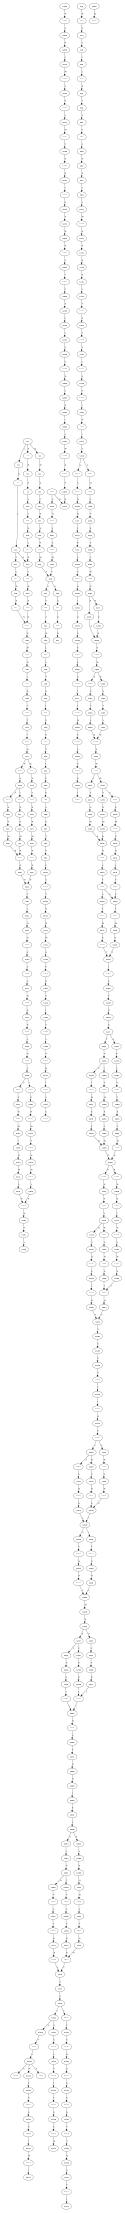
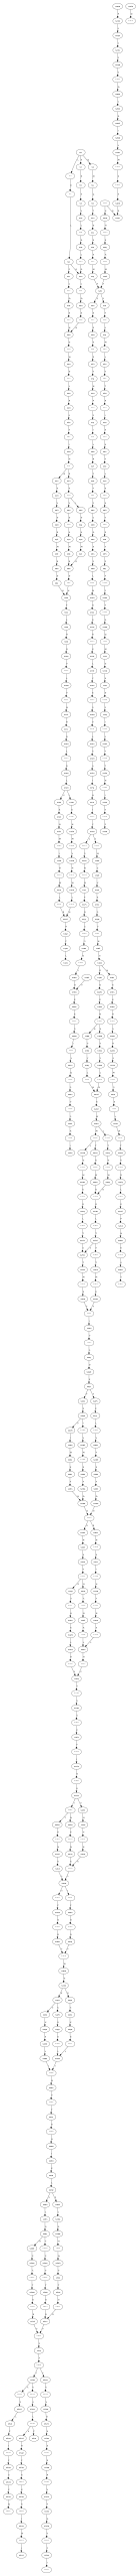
  strict digraph {
    fontname="Fira Sans"
    node [fontname="Fira Sans"]
    edge [fontname="Fira Sans"]
    S0
    S1
    S2
    S3
    S4
    S5
    S6
    S7
    S8
    S9
    S10
    S11
    S12
    S13
    S14
    S15
    S16
    S17
    S18
    S19
    S20
    S21
    S22
    S23
    S24
    S25
    S26
    S27
    S28
    S29
    S30
    S31
    S32
    S33
    S34
    S35
    S36
    S37
    S38
    S39
    S40
    S41
    S42
    S43
+   S44
    S45
    S46
    S47
    S48
    S49
    S50
    S51
    S52
    S53
    S54
    S55
    S56
    S57
    S58
    S59
    S60
    S61
    S62
    S63
    S64
    S65
    S66
    S67
    S68
    S69
    S70
    S71
    S72
    S73
    S74
    S75
    S76
    S77
    S78
    S79
    S80
    S81
    S82
    S83
    S84
    S85
    S86
    S87
    S88
    S89
    S90
    S91
    S92
    S93
    S94
    S95
    S96
    S97
    S98
    S99
    S100
    S101
    S102
    S103
    S104
    S105
    S106
    S107
    S108
    S109
    S110
    S111
    S112
    S113
    S114
    S115
    S116
    S117
    S118
    S119
    S120
    S121
    S122
    S123
    S124
    S125
    S126
    S127
    S128
    S129
    S130
    S131
    S132
    S133
    S134
    S135
    S136
    S137
    S138
    S139
    S140
    S141
    S142
    S143
    S144
    S145
    S146
    S147
    S148
    S149
    S150
    S151
    S152
    S153
    S154
    S155
    S156
    S157
    S158
    S159
    S160
    S161
    S162
    S163
    S164
    S165
    S166
    S167
    S168
    S169
    S170
    S171
    S172
    S173
    S174
    S175
    S177
    S178
    n179 [label=S879]
    S176
    S180
    S181
    S182
    S183
    S184
    S185
    S186
    S187
    S188
    S189
    S190
    S191
    S192
    S193
    S194
    S195
    S196
    S197
    S198
    S199
    S200
    S201
    S202
    S203
    S204
    S205
    S206
    S207
    S208
    S209
    S210
    S211
    S212
    S213
    S214
    S215
    S216
    S217
    S218
    S219
    S220
    S221
    S222
    S223
    S224
    S225
    S226
    S227
    S228
    S229
    S230
    S231
    S232
    S233
    S234
    S235
    S236
    S237
    S238
    S239
    S240
    S241
    S242
    S243
    S244
    S245
    S247
    S248
    S249
    S246
    S250
    S251
    S252
    S253
    S254
    S255
    S256
    S257
    S258
    S259
    S260
    S261
    S262
    S263
    S264
    S265
    S266
    S267
    S268
    S269
    S270
    S271
    S272
    S273
    S274
    S275
    S276
    S277
    S278
    S279
    S280
    S281
    S282
    S283
    S284
    S285
    S286
    S287
    S288
    S289
    S290
    S291
    S292
    S293
    S294
    S295
    S296
    S297
    S298
    S299
    S300
    S301
    S302
    S303
    S304
    S305
    S306
    S307
    S308
    S309
    S310
    S311
    S312
    S313
    S314
    S316
    S317
    S318
    S315
    S319
    S320
    S321
    S322
    S323
    S324
    S325
    S326
    S327
    S328
    S329
    S330
    S331
    S332
    S333
    S334
    S335
    S336
    S337
    S338
    S339
    S340
    S341
    S342
    S343
    S344
    S345
    S346
    S347
    S348
    S349
    S350
    S351
    S352
    S353
    S354
    S355
    S356
    S357
    S358
    S359
    S360
    S361
    S362
    S363
    S364
    S365
    S366
    S367
    S368
    S369
    S370
    S371
    S372
    S373
    S374
    S375
    S376
    S377
    S378
    S379
    S380
    S381
    S382
    S383
    S384
    S385
    S386
    S387
    S388
    S389
    S390
    S391
    S392
    S393
    S394
    S395
    S396
    S397
    S398
    S399
    S400
    S401
    S402
    S403
    S404
    S405
    S406
    S407
    S408
    S409
    S410
    S411
    S412
    S413
    S414
    S415
    S416
    S417
    S418
    S419
    S420
    S421
    S422
    S423
    S424
    S425
    S426
    S427
    S428
    S429
    S430
    S431
    S434
    S432
    S433
    S435
    S436
    S437
    S438
    S439
    S440
    S441
    S442
    S443
    S444
    S445
    S446
    S447
    S448
    S449
    S450
    S451
    S452
    S453
    S454
    S455
    S0 -> S1 [label=K]
    S0 -> S2 [label=L]
    S0 -> S3 [label=Q]
    S1 -> S4 [label=R]
    S2 -> S5 [label=D]
    S3 -> S6 [label=M]
    S4 -> S7 [label=P]
    S5 -> S8 [label=L]
    S6 -> S9 [label=G]
    S7 -> S10 [label=V]
    S8 -> S11 [label=C]
    S8 -> S12 [label=G]
    S9 -> S13 [label=T]
    S10 -> S14 [label=L]
    S11 -> S15 [label=L]
    S12 -> S16 [label=L]
    S13 -> S17 [label=D]
    S14 -> S18 [label=D]
    S15 -> S19 [label=Q]
    S16 -> S20 [label=Q]
    S17 -> S21 [label=E]
    S18 -> S22 [label=L]
    S19 -> S23 [label=E]
    S20 -> S24 [label=E]
    S21 -> S25 [label=K]
    S22 -> S12 [label=G]
    S23 -> S26 [label=N]
    S24 -> S26 [label=N]
    S25 -> S27 [label=M]
    S26 -> S28 [label=G]
    S27 -> S29 [label=A]
    S28 -> S30 [label=W]
    S29 -> S31 [label=A]
    S29 -> S32 [label=S]
    S30 -> S33 [label=D]
    S31 -> S34 [label=T]
    S32 -> S35 [label=E]
    S33 -> S36 [label=L]
    S34 -> S37 [label=A]
    S35 -> S38 [label=E]
    S36 -> S39 [label=R]
    S37 -> S40 [label=M]
    S38 -> S41 [label=K]
    S39 -> S42 [label=A]
    S40 -> S43 [label=L]
+   S41 -> S44 [label=E]
    S42 -> S45 [label=T]
    S43 -> S46 [label=V]
+   S44 -> S47 [label=V]
    S45 -> S48 [label=I]
    S46 -> S49 [label=T]
    S47 -> S50 [label=N]
    S48 -> S51 [label=H]
    S49 -> S52 [label=R]
    S50 -> S53 [label=P]
    S51 -> S54 [label=R]
    S51 -> S55 [label=Q]
    S52 -> S56 [label=I]
    S53 -> S57 [label=S]
    S54 -> S58 [label=K]
    S55 -> S59 [label=K]
    S56 -> S60 [label=K]
    S57 -> S61 [label=I]
    S58 -> S62 [label=I]
    S58 -> S63 [label=V]
    S59 -> S64 [label=V]
    S60 -> S65 [label=K]
    S61 -> S66 [label=L]
    S62 -> S67 [label=D]
    S63 -> S68 [label=D]
    S64 -> S69 [label=D]
    S65 -> S70 [label=T]
    S66 -> S71 [label=R]
    S67 -> S72 [label=K]
    S68 -> S73 [label=K]
    S69 -> S74 [label=R]
    S70 -> S75 [label=L]
    S71 -> S76 [label=F]
    S72 -> S77 [label=M]
    S73 -> S78 [label=M]
    S74 -> S79 [label=M]
    S75 -> S80 [label=E]
    S76 -> S81 [label=A]
    S77 -> S82 [label=R]
    S78 -> S82 [label=R]
    S79 -> S83 [label=R]
    S80 -> S84 [label=K]
    S81 -> S85 [label=S]
    S82 -> S86 [label=D]
    S83 -> S87 [label=D]
    S84 -> S88 [label=V]
    S85 -> S89 [label=C]
    S86 -> S90 [label=H]
    S87 -> S90 [label=H]
    S88 -> S91 [label=E]
    S89 -> S92 [label=G]
    S90 -> S93 [label=T]
    S91 -> S94 [label=T]
    S92 -> S95 [label=K]
    S93 -> S96 [label=L]
    S94 -> S97 [label=P]
    S95 -> S98 [label=S]
    S96 -> S99 [label=H]
    S97 -> S100 [label=F]
    S98 -> S101 [label=L]
    S99 -> S102 [label=G]
    S100 -> S103 [label=S]
    S101 -> S104 [label=M]
    S102 -> S105 [label=V]
    S103 -> S106 [label=T]
    S104 -> S107 [label=G]
    S105 -> S108 [label=L]
    S106 -> S109 [label=G]
    S107 -> S110 [label=K]
    S108 -> S111 [label=V]
    S109 -> S112 [label=Q]
    S110 -> S113 [label=R]
    S111 -> S114 [label=Q]
    S112 -> S115 [label=M]
    S113 -> S116 [label=K]
    S114 -> S117 [label=R]
    S115 -> S118 [label=G]
    S116 -> S119 [label=L]
    S117 -> S120 [label=R]
    S118 -> S121 [label=K]
    S119 -> S122 [label=Y]
    S120 -> S123 [label=L]
    S121 -> S124 [label=D]
    S122 -> S125 [label=E]
    S123 -> S126 [label=D]
    S124 -> S127 [label=S]
    S125 -> S128 [label=S]
    S126 -> S129 [label=L]
    S127 -> S130 [label=I]
    S128 -> S131 [label=V]
    S129 -> S132 [label=I]
    S129 -> S133 [label=V]
    S130 -> S134 [label=A]
    S131 -> S135 [label=L]
    S132 -> S136 [label=E]
    S133 -> S137 [label=E]
    S134 -> S138 [label=Y]
    S135 -> S139 [label=A]
    S136 -> S140 [label=N]
    S137 -> S141 [label=N]
    S138 -> S142 [label=T]
    S139 -> S143 [label=A]
    S140 -> S144 [label=M]
    S141 -> S145 [label=M]
    S142 -> S146 [label=N]
    S143 -> S147 [label=I]
    S144 -> S148 [label=V]
    S145 -> S149 [label=I]
    S146 -> S150 [label=I]
    S147 -> S151 [label=H]
    S148 -> S152 [label=H]
    S149 -> S153 [label=H]
    S150 -> S154 [label=V]
    S151 -> S155 [label=I]
    S152 -> S156 [label=W]
    S153 -> S157 [label=W]
    S154 -> S158 [label=S]
    S155 -> S159 [label=Y]
    S156 -> S160 [label=L]
    S157 -> S161 [label=L]
    S159 -> S162 [label=L]
    S159 -> S163 [label=C]
    S160 -> S164 [label=R]
    S161 -> S164 [label=R]
    S162 -> S165 [label=S]
    S163 -> S166 [label=M]
    S164 -> S167 [label=H]
    S165 -> S168 [label=N]
    S166 -> S169 [label=S]
    S167 -> S170 [label=F]
    S168 -> S171 [label=Q]
    S169 -> S172 [label=V]
    S170 -> S173 [label=L]
    S171 -> S174 [label=F]
    S172 -> S175 [label=E]
    S174 -> S177 [label=R]
    S175 -> S178 [label=S]
    S177 -> S180 [label=S]
    S178 -> S181 [label=Y]
    n179 -> S182 [label=E]
    S176 -> n179 [label=G]
    S180 -> S183 [label=S]
    S181 -> S184 [label=N]
    S182 -> S185 [label=N]
    S183 -> S186 [label=G]
    S184 -> S187 [label=G]
    S185 -> S188 [label=K]
    S185 -> S189 [label=R]
    S186 -> S190 [label=I]
    S187 -> S176 [label=D]
    S187 -> S191 [label=N]
    S188 -> S192 [label=V]
    S189 -> S193 [label=V]
-   S190 -> S194 [label=G]
+   S190 -> S198 [label=G]
    S191 -> S195 [label=K]
    S192 -> S196 [label=Y]
    S193 -> S197 [label=Y]
    S194 -> S198 [label=V]
-   S195 -> n179 [label=K]
+   S195 -> S199 [label=K]
    S196 -> S200 [label=L]
    S197 -> S201 [label=L]
    S198 -> S202 [label=E]
    S199 -> S203 [label=H]
    S200 -> S204 [label=Q]
    S201 -> S204 [label=Q]
    S202 -> S205 [label=E]
    S203 -> S206 [label=V]
    S204 -> S207 [label=K]
    S205 -> S208 [label=S]
    S206 -> S209 [label=R]
    S207 -> S210 [label=W]
    S208 -> S211 [label=I]
    S209 -> S212 [label=A]
    S210 -> S213 [label=L]
    S210 -> S214 [label=M]
    S211 -> S215 [label=L]
    S212 -> S216 [label=M]
    S213 -> S217 [label=T]
    S214 -> S218 [label=A]
    S214 -> S219 [label=T]
    S215 -> S220 [label=Q]
    S216 -> S221 [label=S]
    S217 -> S222 [label=G]
    S218 -> S223 [label=G]
    S219 -> S224 [label=G]
    S220 -> S225 [label=S]
    S221 -> S226 [label=E]
    S222 -> S227 [label=W]
    S223 -> S228 [label=W]
    S224 -> S229 [label=W]
    S225 -> S230 [label=V]
    S226 -> S231 [label=L]
    S227 -> S232 [label=D]
    S228 -> S233 [label=E]
    S229 -> S232 [label=D]
    S230 -> S234 [label=S]
    S231 -> S235 [label=W]
    S232 -> S236 [label=R]
    S233 -> S237 [label=R]
    S234 -> S238 [label=K]
    S235 -> S239 [label=T]
    S236 -> S240 [label=L]
    S237 -> S241 [label=L]
    S238 -> S242 [label=I]
    S239 -> S243 [label=K]
    S240 -> S244 [label=T]
    S241 -> S245 [label=T]
    S243 -> S247 [label=R]
    S244 -> S248 [label=A]
    S244 -> S249 [label=S]
    S245 -> S249 [label=S]
    S247 -> S251 [label=L]
    S248 -> S252 [label=T]
    S249 -> S253 [label=T]
    S246 -> S250 [label=Q]
    S251 -> S254 [label=E]
    S252 -> S255 [label=M]
    S253 -> S256 [label=M]
    S254 -> S257 [label=P]
    S255 -> S258 [label=E]
    S256 -> S259 [label=E]
    S257 -> S260 [label=N]
    S258 -> S261 [label=T]
    S259 -> S261 [label=T]
    S260 -> S262 [label=E]
    S261 -> S263 [label=I]
    S262 -> S264 [label=A]
    S263 -> S265 [label=V]
    S264 -> S266 [label=Y]
    S265 -> S267 [label=S]
-   S266 -> S268 [label=S]
    S267 -> S269 [label=D]
    S268 -> S270 [label=K]
    S269 -> S271 [label=E]
    S270 -> S272 [label=A]
    S271 -> S273 [label=T]
    S271 -> S274 [label=V]
    S272 -> S275 [label=L]
    S273 -> S276 [label=P]
    S274 -> S277 [label=P]
    S275 -> S278 [label=S]
    S276 -> S279 [label=V]
    S276 -> S280 [label=I]
    S277 -> S281 [label=L]
    S278 -> S282 [label=C]
    S279 -> S283 [label=I]
    S280 -> S284 [label=V]
    S281 -> S285 [label=V]
    S282 -> S286 [label=Q]
    S283 -> S287 [label=M]
    S284 -> S288 [label=M]
    S285 -> S289 [label=T]
    S286 -> S290 [label=L]
    S287 -> S291 [label=E]
    S288 -> S292 [label=E]
    S289 -> S293 [label=E]
    S290 -> S294 [label=D]
    S291 -> S295 [label=F]
    S292 -> S296 [label=F]
    S293 -> S297 [label=F]
    S294 -> S298 [label=I]
    S295 -> S299 [label=Q]
    S296 -> S299 [label=Q]
    S297 -> S300 [label=Q]
    S298 -> S301 [label=L]
    S299 -> S302 [label=G]
    S300 -> S302 [label=G]
    S301 -> S303 [label=M]
    S302 -> S304 [label=K]
    S302 -> S305 [label=R]
    S303 -> S306 [label=E]
    S304 -> S307 [label=N]
    S305 -> S308 [label=N]
    S306 -> S309 [label=P]
    S307 -> S310 [label=K]
    S308 -> S311 [label=K]
    S309 -> S312 [label=D]
    S310 -> S313 [label=V]
    S311 -> S314 [label=I]
    S313 -> S316 [label=N]
    S313 -> S317 [label=G]
    S314 -> S318 [label=H]
    S316 -> S320 [label=A]
    S317 -> S321 [label=A]
    S318 -> S322 [label=A]
    S315 -> S312 [label=D]
    S315 -> S319 [label=K]
    S319 -> S323 [label=H]
    S320 -> S324 [label=N]
    S321 -> S325 [label=H]
    S322 -> S326 [label=N]
    S323 -> S327 [label=E]
    S324 -> S328 [label=K]
    S325 -> S329 [label=K]
    S326 -> S330 [label=K]
    S327 -> S331 [label=K]
    S328 -> S332 [label=L]
    S329 -> S333 [label=L]
    S330 -> S332 [label=L]
    S331 -> S334 [label=M]
    S332 -> S335 [label=H]
    S333 -> S336 [label=H]
    S334 -> S29 [label=A]
    S335 -> S337 [label=V]
    S336 -> S337 [label=V]
    S337 -> S338 [label=Y]
    S338 -> S339 [label=S]
    S339 -> S340 [label=S]
    S340 -> S341 [label=P]
    S341 -> S342 [label=F]
    S342 -> S343 [label=I]
    S343 -> S344 [label=G]
    S344 -> S345 [label=K]
    S345 -> S346 [label=I]
    S345 -> S347 [label=V]
    S346 -> S348 [label=T]
    S346 -> S349 [label=N]
    S347 -> S350 [label=N]
    S348 -> S351 [label=P]
    S349 -> S352 [label=P]
    S350 -> S353 [label=P]
    S351 -> S354 [label=N]
    S352 -> S355 [label=N]
    S353 -> S356 [label=N]
    S354 -> S357 [label=K]
    S355 -> S358 [label=K]
    S356 -> S358 [label=K]
    S357 -> S359 [label=L]
    S358 -> S359 [label=L]
    S359 -> S360 [label=A]
    S359 -> S361 [label=I]
    S360 -> S362 [label=F]
    S361 -> S363 [label=F]
    S362 -> S364 [label=G]
    S363 -> S365 [label=G]
    S364 -> S366 [label=R]
    S365 -> S367 [label=R]
    S366 -> S368 [label=Y]
    S367 -> S368 [label=Y]
    S368 -> S369 [label=W]
    S369 -> S370 [label=G]
    S370 -> S371 [label=E]
    S370 -> S372 [label=D]
    S371 -> S373 [label=S]
    S371 -> S374 [label=C]
    S372 -> S375 [label=C]
    S373 -> S376 [label=K]
    S374 -> S377 [label=K]
    S375 -> S378 [label=K]
    S376 -> S379 [label=E]
    S377 -> S380 [label=E]
    S378 -> S381 [label=E]
    S379 -> S382 [label=L]
    S380 -> S383 [label=L]
    S381 -> S383 [label=L]
    S382 -> S384 [label=I]
    S383 -> S384 [label=I]
    S384 -> S385 [label=Q]
    S385 -> S386 [label=V]
    S386 -> S387 [label=T]
    S387 -> S388 [label=D]
    S388 -> S389 [label=G]
    S389 -> S390 [label=I]
    S390 -> S391 [label=E]
    S391 -> S392 [label=L]
    S392 -> S393 [label=S]
    S392 -> S394 [label=P]
    S393 -> S395 [label=L]
    S394 -> S396 [label=L]
    S395 -> S397 [label=G]
    S396 -> S398 [label=G]
    S397 -> S399 [label=H]
    S397 -> S400 [label=Y]
    S398 -> S401 [label=H]
    S399 -> S402 [label=P]
    S400 -> S403 [label=P]
    S401 -> S404 [label=Q]
    S402 -> S405 [label=A]
    S403 -> S406 [label=V]
    S404 -> S407 [label=V]
    S405 -> S408 [label=T]
    S406 -> S409 [label=T]
    S407 -> S410 [label=T]
    S408 -> S411 [label=G]
    S409 -> S412 [label=G]
    S410 -> S413 [label=G]
    S411 -> S414 [label=R]
    S412 -> S415 [label=R]
    S413 -> S415 [label=R]
    S414 -> S416 [label=F]
    S415 -> S416 [label=F]
    S416 -> S417 [label=S]
    S417 -> S418 [label=A]
    S418 -> S419 [label=I]
    S418 -> S420 [label=L]
    S419 -> S421 [label=A]
    S419 -> S422 [label=V]
    S420 -> S423 [label=V]
    S421 -> S424 [label=S]
    S422 -> S425 [label=A]
    S423 -> S426 [label=V]
    S424 -> S427 [label=L]
    S425 -> S428 [label=L]
    S426 -> S429 [label=G]
    S427 -> S430 [label=F]
    S428 -> S431 [label=F]
    S428 -> S434 [label=K]
    S429 -> S432 [label=K]
    S430 -> S433 [label=I]
-   S428 -> S437 [label=R]
+   S434 -> S437 [label=R]
    S432 -> S435 [label=E]
    S433 -> S436 [label=F]
    S435 -> S438 [label=E]
    S436 -> S439 [label=A]
    S437 -> S440 [label=F]
    S438 -> S441 [label=R]
    S439 -> S442 [label=C]
    S440 -> S443 [label=K]
    S441 -> S444 [label=V]
    S442 -> S445 [label=Q]
    S443 -> S446 [label=K]
    S444 -> S447 [label=T]
    S446 -> S448 [label=K]
    S447 -> S449 [label=G]
    S448 -> S450 [label=I]
    S449 -> S451 [label=V]
    S450 -> S452 [label=W]
    S451 -> S453 [label=F]
    S452 -> S454 [label=I]
    S453 -> S455 [label=I]
  }
